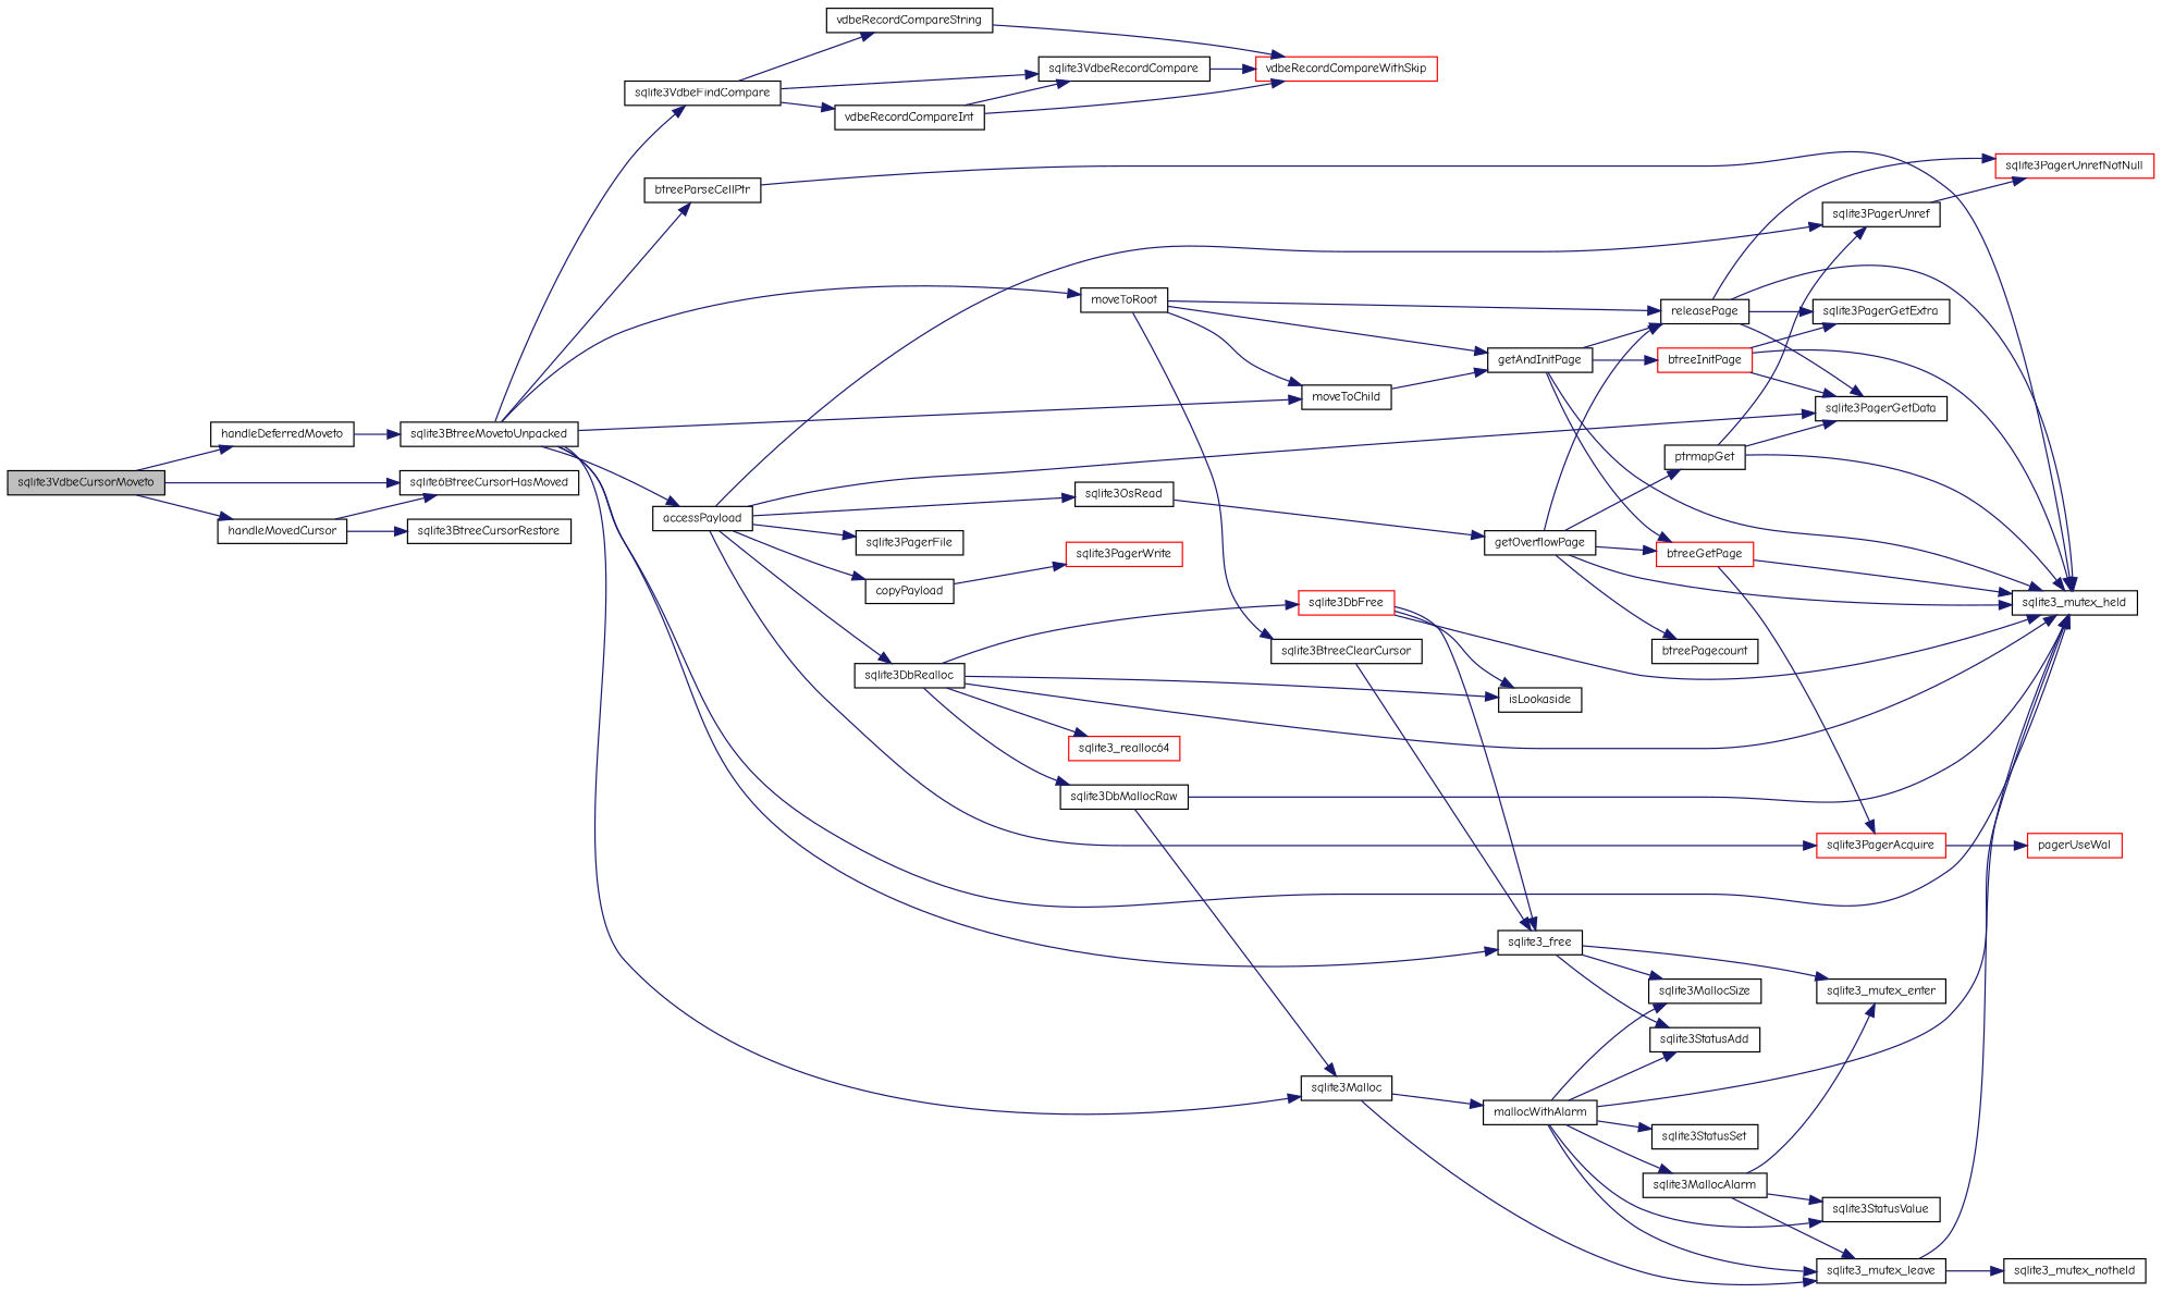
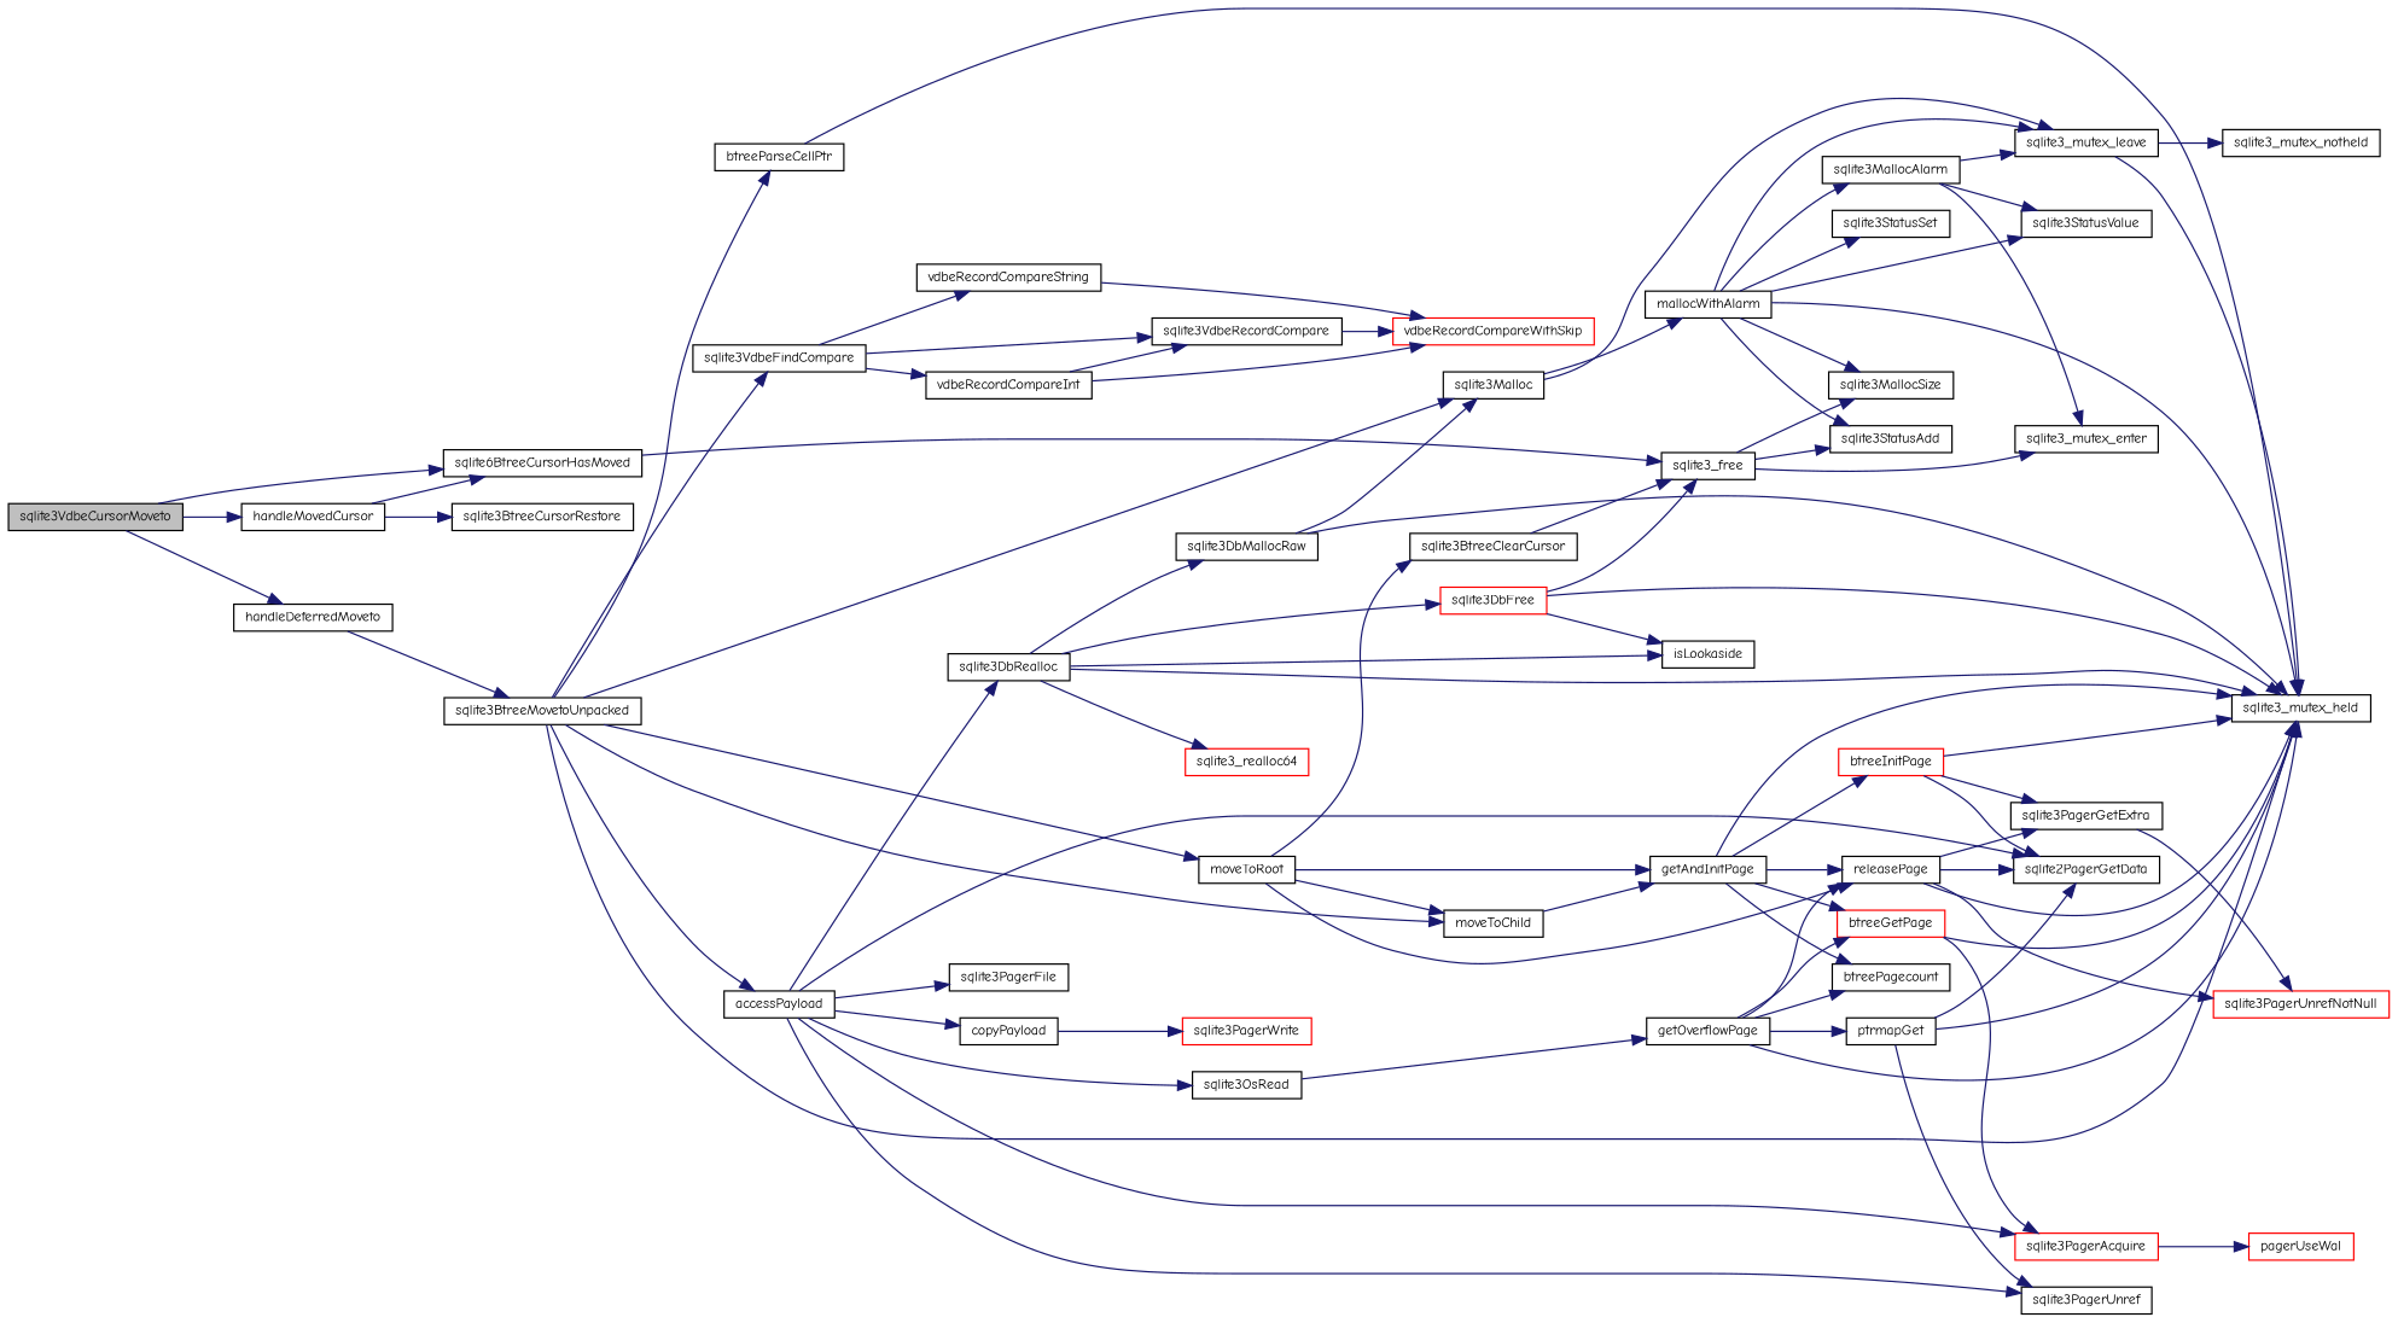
  digraph {
    fontname="Comic Neue"
    rankdir=LR
    node [color=black fillcolor=white fontname="Comic Neue" fontsize=10 shape=record style=filled]
    edge [color=midnightblue fontname="Comic Neue" fontsize=10 labelfontname=FreeSans labelfontsize=10 style=solid]
    n1 [fillcolor=grey75 fontcolor=black height=0.2 label=sqlite3VdbeCursorMoveto width=0.4]
    n2 [height=0.2 label=handleDeferredMoveto width=0.4]
    n3 [height=0.2 label=sqlite6BtreeCursorHasMoved width=0.4]
    n4 [height=0.2 label=handleMovedCursor width=0.4]
    n5 [height=0.2 label=sqlite3BtreeMovetoUnpacked width=0.4]
    n6 [height=0.2 label=sqlite3BtreeCursorRestore width=0.4]
    n7 [height=0.2 label=sqlite3_mutex_held width=0.4]
    n8 [height=0.2 label=sqlite3VdbeFindCompare width=0.4]
    n9 [height=0.2 label=moveToRoot width=0.4]
    n10 [height=0.2 label=sqlite3_free width=0.4]
    n11 [height=0.2 label=moveToChild width=0.4]
    n12 [height=0.2 label=btreeParseCellPtr width=0.4]
    n13 [height=0.2 label=sqlite3Malloc width=0.4]
    n14 [height=0.2 label=accessPayload width=0.4]
    n15 [height=0.2 label=vdbeRecordCompareInt width=0.4]
    n16 [height=0.2 label=sqlite3VdbeRecordCompare width=0.4]
    n17 [height=0.2 label=vdbeRecordCompareString width=0.4]
    n18 [height=0.2 label=sqlite3BtreeClearCursor width=0.4]
    n19 [height=0.2 label=releasePage width=0.4]
    n20 [height=0.2 label=getAndInitPage width=0.4]
    n21 [height=0.2 label=sqlite3_mutex_enter width=0.4]
    n22 [height=0.2 label=sqlite3StatusAdd width=0.4]
    n23 [height=0.2 label=sqlite3MallocSize width=0.4]
    n24 [height=0.2 label=sqlite3_mutex_leave width=0.4]
    n25 [height=0.2 label=mallocWithAlarm width=0.4]
-   n26 [height=0.2 label=sqlite3PagerGetData width=0.4]
+   n26 [height=0.2 label=sqlite2PagerGetData width=0.4]
    n27 [color=red height=0.2 label=sqlite3PagerAcquire width=0.4]
    n28 [height=0.2 label=copyPayload width=0.4]
    n29 [height=0.2 label=sqlite3DbRealloc width=0.4]
    n30 [height=0.2 label=sqlite3PagerUnref width=0.4]
    n31 [height=0.2 label=sqlite3PagerFile width=0.4]
    n32 [height=0.2 label=sqlite3OsRead width=0.4]
    n33 [color=red height=0.2 label=vdbeRecordCompareWithSkip width=0.4]
    n34 [height=0.2 label=sqlite3PagerGetExtra width=0.4]
    n35 [color=red height=0.2 label=sqlite3PagerUnrefNotNull width=0.4]
    n36 [height=0.2 label=btreePagecount width=0.4]
    n37 [color=red height=0.2 label=btreeGetPage width=0.4]
    n38 [color=red height=0.2 label=btreeInitPage width=0.4]
    n39 [height=0.2 label=sqlite3_mutex_notheld width=0.4]
    n40 [color=red height=0.2 label=pagerUseWal width=0.4]
    n41 [height=0.2 label=sqlite3StatusSet width=0.4]
    n42 [height=0.2 label=sqlite3StatusValue width=0.4]
    n43 [height=0.2 label=sqlite3MallocAlarm width=0.4]
    n44 [color=red height=0.2 label=sqlite3PagerWrite width=0.4]
    n45 [height=0.2 label=sqlite3DbMallocRaw width=0.4]
    n46 [height=0.2 label=isLookaside width=0.4]
    n47 [color=red height=0.2 label=sqlite3DbFree width=0.4]
    n48 [color=red height=0.2 label=sqlite3_realloc64 width=0.4]
    n49 [height=0.2 label=getOverflowPage width=0.4]
    n50 [height=0.2 label=ptrmapGet width=0.4]
    n1 -> n2
    n1 -> n3
    n1 -> n4
    n2 -> n5
    n4 -> n3
    n4 -> n6
    n5 -> n7
    n5 -> n8
    n5 -> n9
-   n5 -> n10
+   n3 -> n10
    n5 -> n11
    n5 -> n12
    n5 -> n13
    n5 -> n14
    n8 -> n15
    n8 -> n16
    n8 -> n17
    n9 -> n11
    n9 -> n18
    n9 -> n19
    n9 -> n20
    n10 -> n21
    n10 -> n22
    n10 -> n23
    n11 -> n20
    n12 -> n7
    n13 -> n24
    n13 -> n25
    n14 -> n26
    n14 -> n27
    n14 -> n28
    n14 -> n29
    n14 -> n30
    n14 -> n31
    n14 -> n32
    n15 -> n16
    n15 -> n33
    n16 -> n33
    n17 -> n33
    n18 -> n10
    n19 -> n7
    n19 -> n26
    n19 -> n34
    n19 -> n35
    n20 -> n7
    n20 -> n19
+   n20 -> n36
    n20 -> n37
    n20 -> n38
    n24 -> n7
    n24 -> n39
    n25 -> n7
    n25 -> n22
    n25 -> n23
    n25 -> n24
    n25 -> n41
    n25 -> n42
    n25 -> n43
    n27 -> n40
    n28 -> n44
    n29 -> n7
    n29 -> n45
    n29 -> n46
    n29 -> n47
    n29 -> n48
-   n30 -> n35
+   n34 -> n35
    n32 -> n49
    n37 -> n7
    n37 -> n27
    n38 -> n7
    n38 -> n26
    n38 -> n34
    n43 -> n21
    n43 -> n24
    n43 -> n42
    n45 -> n7
    n45 -> n13
    n47 -> n7
    n47 -> n10
    n47 -> n46
    n49 -> n7
    n49 -> n19
    n49 -> n36
    n49 -> n37
    n49 -> n50
    n50 -> n7
    n50 -> n26
    n50 -> n30
  }
